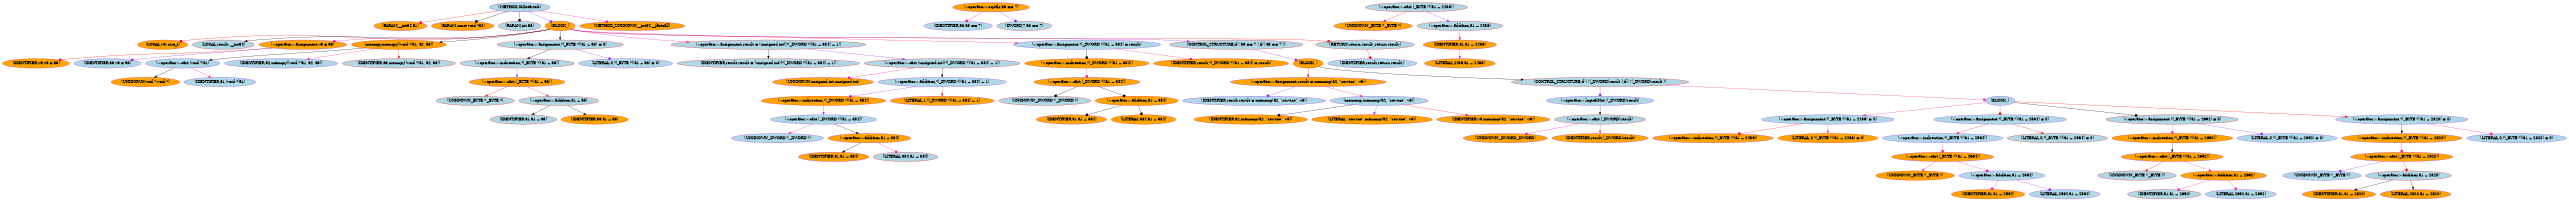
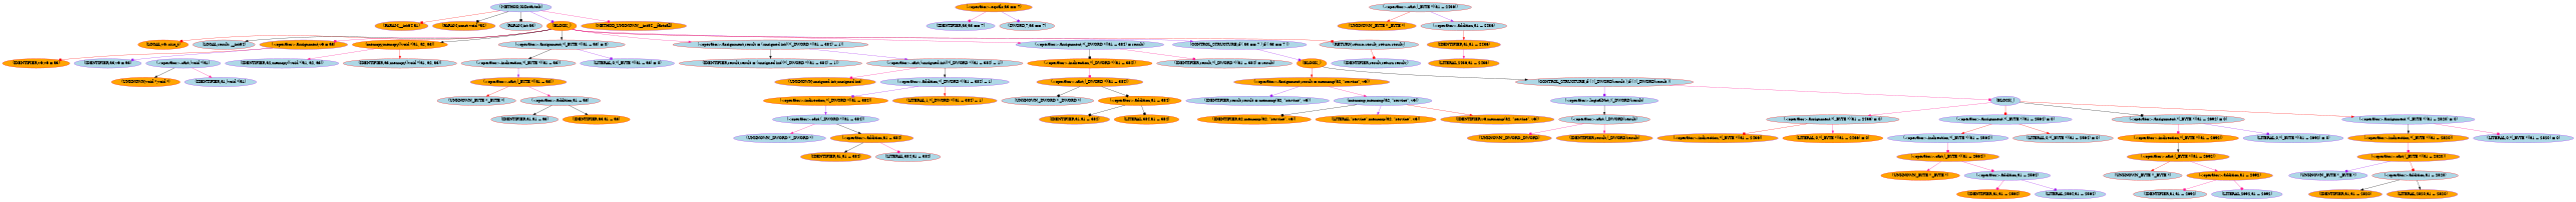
  digraph {
    node [color=purple fillcolor=lightblue style=filled]
    edge [arrowhead=normal color=deeppink]
    n1 [label="(METHOD,IGDstartelt)"]
    n2 [fillcolor=orange label="(PARAM,__int64 a1)"]
    n3 [fillcolor=orange label="(PARAM,const void *a2)"]
    n4 [color=red label="(PARAM,int a3)"]
    n5 [color=red fillcolor=orange label="(BLOCK,,)"]
    n6 [fillcolor=orange label="(METHOD_UNKNOWN,__int64 __fastcall)"]
    n7 [color=red fillcolor=orange label="(LOCAL,v6: size_t)"]
    n8 [color=red label="(LOCAL,result: __int64)"]
    n9 [fillcolor=orange label="(<operator>.assignment,v6 = a3)"]
    n10 [color=red fillcolor=orange label="(memcpy,memcpy((void *)a1, a2, a3))"]
    n11 [color=red label="(<operator>.assignment,*(_BYTE *)(a1 + a3) = 0)"]
    n12 [color=red label="(<operator>.assignment,result = (unsigned int)(*(_DWORD *)(a1 + 384) + 1))"]
    n13 [label="(<operator>.assignment,*(_DWORD *)(a1 + 384) = result)"]
-   n14 [color=red label="(CONTROL_STRUCTURE,if ( a3 == 7 ),if ( a3 == 7 ))"]
+   n14 [label="(CONTROL_STRUCTURE,if ( a3 == 7 ),if ( a3 == 7 ))"]
    n15 [color=red label="(RETURN,return result;,return result;)"]
    n16 [color=red fillcolor=orange label="(IDENTIFIER,v6,v6 = a3)"]
    n17 [label="(IDENTIFIER,a3,v6 = a3)"]
    n18 [label="(<operator>.cast,(void *)a1)"]
    n19 [label="(IDENTIFIER,a2,memcpy((void *)a1, a2, a3))"]
    n20 [color=red label="(IDENTIFIER,a3,memcpy((void *)a1, a2, a3))"]
    n21 [color=red label="(<operator>.indirection,*(_BYTE *)(a1 + a3))"]
    n22 [label="(LITERAL,0,*(_BYTE *)(a1 + a3) = 0)"]
    n23 [color=red label="(IDENTIFIER,result,result = (unsigned int)(*(_DWORD *)(a1 + 384) + 1))"]
    n24 [color=red label="(<operator>.cast,(unsigned int)(*(_DWORD *)(a1 + 384) + 1))"]
    n25 [color=red fillcolor=orange label="(<operator>.indirection,*(_DWORD *)(a1 + 384))"]
-   n26 [color=red fillcolor=orange label="(IDENTIFIER,result,*(_DWORD *)(a1 + 384) = result)"]
+   n26 [color=red label="(IDENTIFIER,result,*(_DWORD *)(a1 + 384) = result)"]
    n27 [color=red fillcolor=orange label="(BLOCK,,)"]
    n28 [label="(IDENTIFIER,result,return result;)"]
    n29 [color=red fillcolor=orange label="(UNKNOWN,void *,void *)"]
    n30 [label="(IDENTIFIER,a1,(void *)a1)"]
    n31 [fillcolor=orange label="(<operator>.cast,(_BYTE *)(a1 + a3))"]
    n32 [color=red label="(UNKNOWN,_BYTE *,_BYTE *)"]
    n33 [color=red label="(<operator>.addition,a1 + a3)"]
    n34 [color=red label="(IDENTIFIER,a1,a1 + a3)"]
    n35 [color=red fillcolor=orange label="(IDENTIFIER,a3,a1 + a3)"]
    n36 [fillcolor=orange label="(UNKNOWN,unsigned int,unsigned int)"]
    n37 [label="(<operator>.addition,*(_DWORD *)(a1 + 384) + 1)"]
    n38 [color=red fillcolor=orange label="(<operator>.indirection,*(_DWORD *)(a1 + 384))"]
    n39 [fillcolor=orange label="(LITERAL,1,*(_DWORD *)(a1 + 384) + 1)"]
    n40 [label="(<operator>.cast,(_DWORD *)(a1 + 384))"]
    n41 [label="(UNKNOWN,_DWORD *,_DWORD *)"]
    n42 [fillcolor=orange label="(<operator>.addition,a1 + 384)"]
    n43 [fillcolor=orange label="(IDENTIFIER,a1,a1 + 384)"]
    n44 [color=red label="(LITERAL,384,a1 + 384)"]
    n45 [fillcolor=orange label="(<operator>.cast,(_DWORD *)(a1 + 384))"]
    n46 [color=red label="(UNKNOWN,_DWORD *,_DWORD *)"]
    n47 [color=red fillcolor=orange label="(<operator>.addition,a1 + 384)"]
    n48 [fillcolor=orange label="(IDENTIFIER,a1,a1 + 384)"]
    n49 [color=red fillcolor=orange label="(LITERAL,384,a1 + 384)"]
    n50 [fillcolor=orange label="(<operator>.equals,a3 == 7)"]
    n51 [label="(IDENTIFIER,a3,a3 == 7)"]
    n52 [color=red label="(DWORD,7,a3 == 7)"]
    n53 [fillcolor=orange label="(<operator>.assignment,result = memcmp(a2, \"service\", v6))"]
    n54 [color=red label="(CONTROL_STRUCTURE,if ( !(_DWORD)result ),if ( !(_DWORD)result ))"]
    n55 [label="(IDENTIFIER,result,result = memcmp(a2, \"service\", v6))"]
    n56 [label="(memcmp,memcmp(a2, \"service\", v6))"]
    n57 [label="(<operator>.logicalNot,!(_DWORD)result)"]
    n58 [label="(BLOCK,,)"]
    n59 [color=red fillcolor=orange label="(IDENTIFIER,a2,memcmp(a2, \"service\", v6))"]
    n60 [color=red fillcolor=orange label="(LITERAL,\"service\",memcmp(a2, \"service\", v6))"]
    n61 [fillcolor=orange label="(IDENTIFIER,v6,memcmp(a2, \"service\", v6))"]
    n62 [color=red label="(<operator>.cast,(_DWORD)result)"]
-   n63 [label="(<operator>.assignment,*(_BYTE *)(a1 + 2436) = 0)"]
+   n63 [color=red label="(<operator>.assignment,*(_BYTE *)(a1 + 2436) = 0)"]
    n64 [label="(<operator>.assignment,*(_BYTE *)(a1 + 2564) = 0)"]
    n65 [color=red label="(<operator>.assignment,*(_BYTE *)(a1 + 2692) = 0)"]
    n66 [label="(<operator>.assignment,*(_BYTE *)(a1 + 2820) = 0)"]
    n67 [fillcolor=orange label="(UNKNOWN,_DWORD,_DWORD)"]
    n68 [fillcolor=orange label="(IDENTIFIER,result,(_DWORD)result)"]
    n69 [fillcolor=orange label="(<operator>.indirection,*(_BYTE *)(a1 + 2436))"]
    n70 [color=red fillcolor=orange label="(LITERAL,0,*(_BYTE *)(a1 + 2436) = 0)"]
    n71 [label="(<operator>.indirection,*(_BYTE *)(a1 + 2564))"]
    n72 [color=red label="(LITERAL,0,*(_BYTE *)(a1 + 2564) = 0)"]
    n73 [color=red fillcolor=orange label="(<operator>.indirection,*(_BYTE *)(a1 + 2692))"]
    n74 [label="(LITERAL,0,*(_BYTE *)(a1 + 2692) = 0)"]
    n75 [fillcolor=orange label="(<operator>.indirection,*(_BYTE *)(a1 + 2820))"]
    n76 [label="(LITERAL,0,*(_BYTE *)(a1 + 2820) = 0)"]
    n77 [color=red label="(<operator>.cast,(_BYTE *)(a1 + 2436))"]
    n78 [fillcolor=orange label="(UNKNOWN,_BYTE *,_BYTE *)"]
    n79 [color=red label="(<operator>.addition,a1 + 2436)"]
    n80 [fillcolor=orange label="(IDENTIFIER,a1,a1 + 2436)"]
    n81 [fillcolor=orange label="(LITERAL,2436,a1 + 2436)"]
    n82 [fillcolor=orange label="(<operator>.cast,(_BYTE *)(a1 + 2564))"]
    n83 [color=red fillcolor=orange label="(UNKNOWN,_BYTE *,_BYTE *)"]
    n84 [label="(<operator>.addition,a1 + 2564)"]
    n85 [color=red fillcolor=orange label="(IDENTIFIER,a1,a1 + 2564)"]
    n86 [label="(LITERAL,2564,a1 + 2564)"]
    n87 [fillcolor=orange label="(<operator>.cast,(_BYTE *)(a1 + 2692))"]
    n88 [color=red label="(UNKNOWN,_BYTE *,_BYTE *)"]
    n89 [fillcolor=orange label="(<operator>.addition,a1 + 2692)"]
    n90 [color=red label="(IDENTIFIER,a1,a1 + 2692)"]
    n91 [label="(LITERAL,2692,a1 + 2692)"]
    n92 [fillcolor=orange label="(<operator>.cast,(_BYTE *)(a1 + 2820))"]
    n93 [label="(UNKNOWN,_BYTE *,_BYTE *)"]
    n94 [color=red label="(<operator>.addition,a1 + 2820)"]
    n95 [fillcolor=orange label="(IDENTIFIER,a1,a1 + 2820)"]
    n96 [fillcolor=orange label="(LITERAL,2820,a1 + 2820)"]
    n1 -> n2 [arrowhead=box color=red]
    n1 -> n3 [arrowhead=box color=black]
    n1 -> n4 [arrowhead=box color=black]
    n1 -> n5 [arrowhead=box color=purple]
    n1 -> n6 [arrowhead=box]
    n5 -> n7 [arrowhead=box color=red]
    n5 -> n8 [color=black]
    n5 -> n9 [arrowhead=box]
    n5 -> n10 [color=black]
    n5 -> n11 [color=black]
    n5 -> n12
    n5 -> n13
    n5 -> n14 [color=purple]
    n5 -> n15 [arrowhead=box color=red]
    n9 -> n16 [arrowhead=box color=red]
    n9 -> n17 [arrowhead=box color=purple]
-   n10 -> n18 [color=black]
    n10 -> n19
    n10 -> n20 [color=red]
    n11 -> n21 [color=black]
    n11 -> n22 [arrowhead=box color=purple]
    n12 -> n23 [color=black]
    n12 -> n24 [color=purple]
    n13 -> n25 [arrowhead=box color=black]
    n13 -> n26 [arrowhead=box]
    n14 -> n27 [arrowhead=box color=purple]
    n15 -> n28 [arrowhead=box color=red]
    n18 -> n29 [color=black]
    n18 -> n30
    n21 -> n31 [color=purple]
    n24 -> n36 [arrowhead=box]
    n24 -> n37 [color=black]
    n25 -> n45 [arrowhead=box]
    n27 -> n53 [color=red]
    n27 -> n54 [color=black]
    n31 -> n32 [color=red]
    n31 -> n33
    n33 -> n34 [color=black]
    n33 -> n35 [color=black]
    n37 -> n38 [arrowhead=box color=purple]
    n37 -> n39 [color=red]
    n38 -> n40 [color=purple]
    n40 -> n41
    n40 -> n42 [color=black]
    n42 -> n43 [color=black]
    n42 -> n44 [arrowhead=box]
    n45 -> n46 [arrowhead=box color=black]
    n45 -> n47 [arrowhead=box color=black]
    n47 -> n48 [arrowhead=box color=black]
    n47 -> n49 [arrowhead=box color=black]
    n50 -> n51 [arrowhead=box]
    n50 -> n52 [arrowhead=box color=purple]
    n53 -> n55 [arrowhead=box color=purple]
    n53 -> n56
    n54 -> n57 [arrowhead=box color=purple]
    n54 -> n58 [arrowhead=box]
    n56 -> n59 [arrowhead=box color=black]
    n56 -> n60 [color=purple]
    n56 -> n61 [color=red]
    n57 -> n62 [color=black]
    n58 -> n63
    n58 -> n64 [arrowhead=box color=red]
    n58 -> n65 [arrowhead=box color=black]
    n58 -> n66 [color=red]
    n62 -> n67 [arrowhead=box]
    n62 -> n68
    n63 -> n69 [arrowhead=box color=red]
    n63 -> n70
    n64 -> n71 [color=red]
    n64 -> n72 [color=red]
    n65 -> n73 [arrowhead=box]
    n65 -> n74 [arrowhead=box color=purple]
    n66 -> n75 [color=black]
    n66 -> n76 [arrowhead=box]
    n71 -> n82 [arrowhead=box]
    n73 -> n87 [color=black]
    n75 -> n92 [arrowhead=box]
    n77 -> n78 [color=red]
    n77 -> n79 [color=purple]
    n79 -> n80 [color=red]
    n80 -> n81
    n82 -> n83
    n82 -> n84 [arrowhead=box]
    n84 -> n85 [arrowhead=box]
    n84 -> n86 [arrowhead=box color=purple]
    n87 -> n88 [color=red]
    n87 -> n89
    n89 -> n90 [arrowhead=box]
    n89 -> n91 [arrowhead=box]
    n92 -> n93 [arrowhead=box color=purple]
    n92 -> n94 [arrowhead=box color=red]
    n94 -> n95 [color=black]
    n94 -> n96 [color=black]
  }
